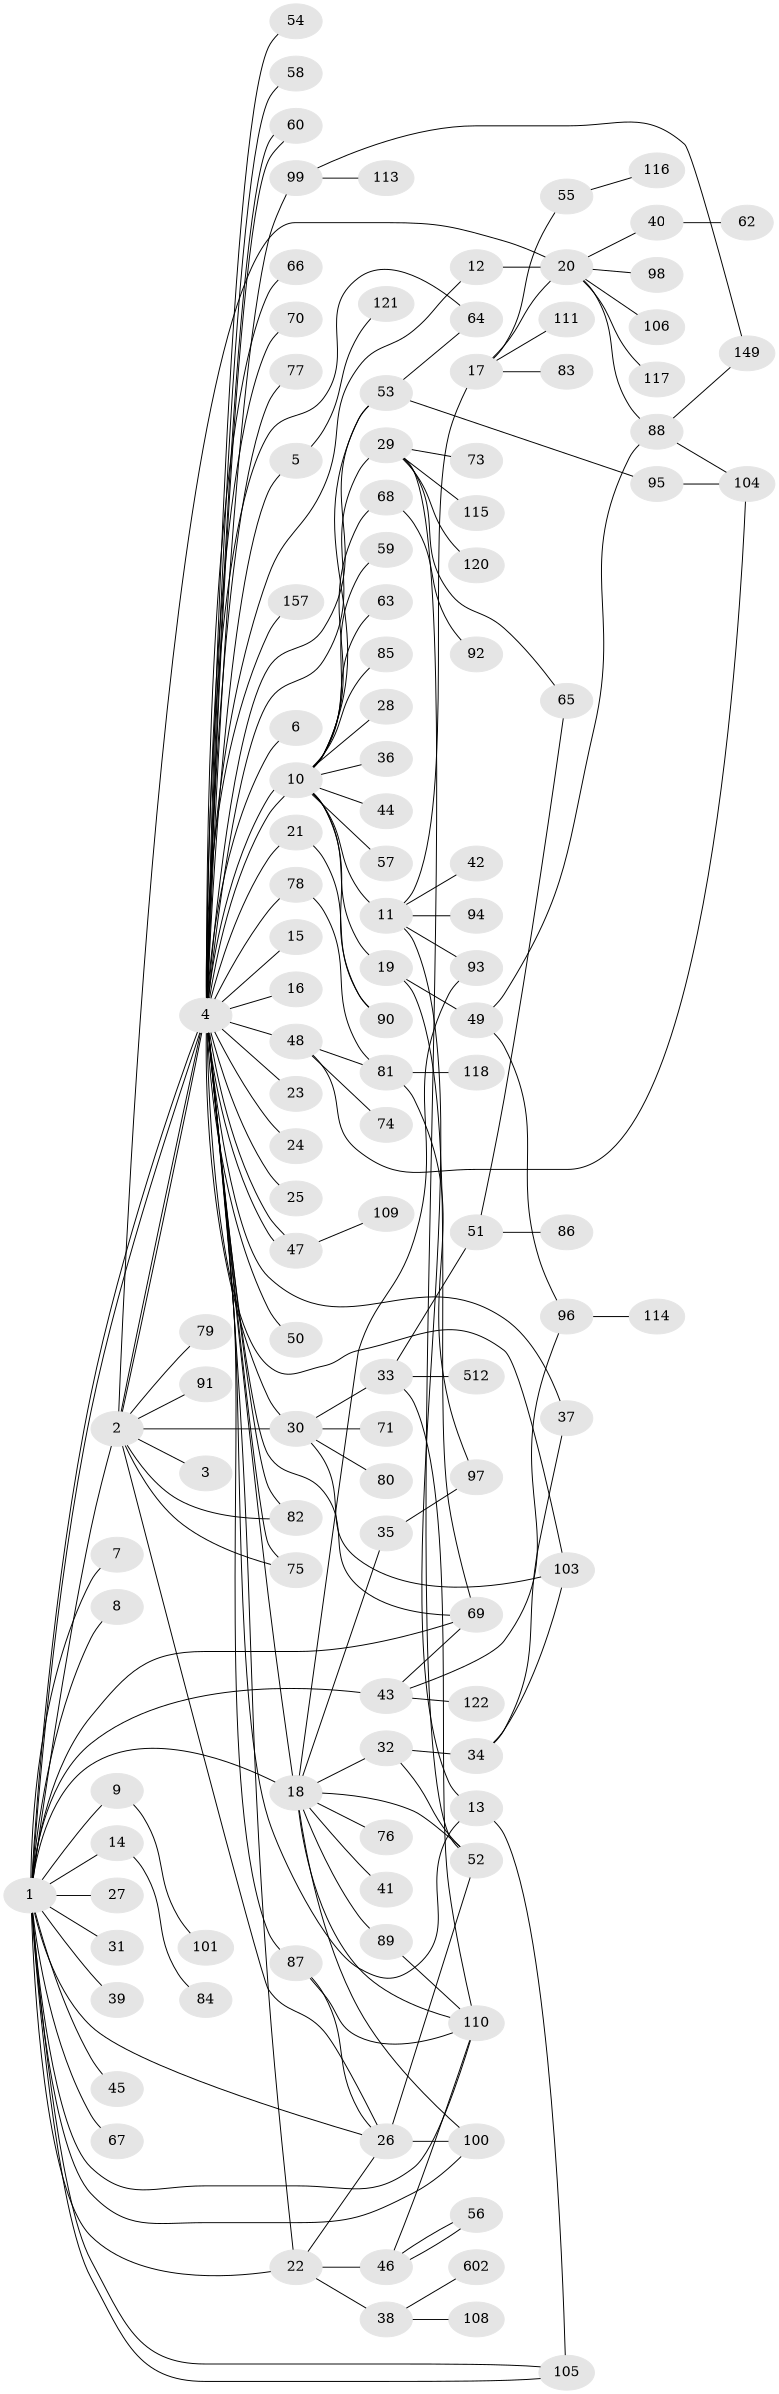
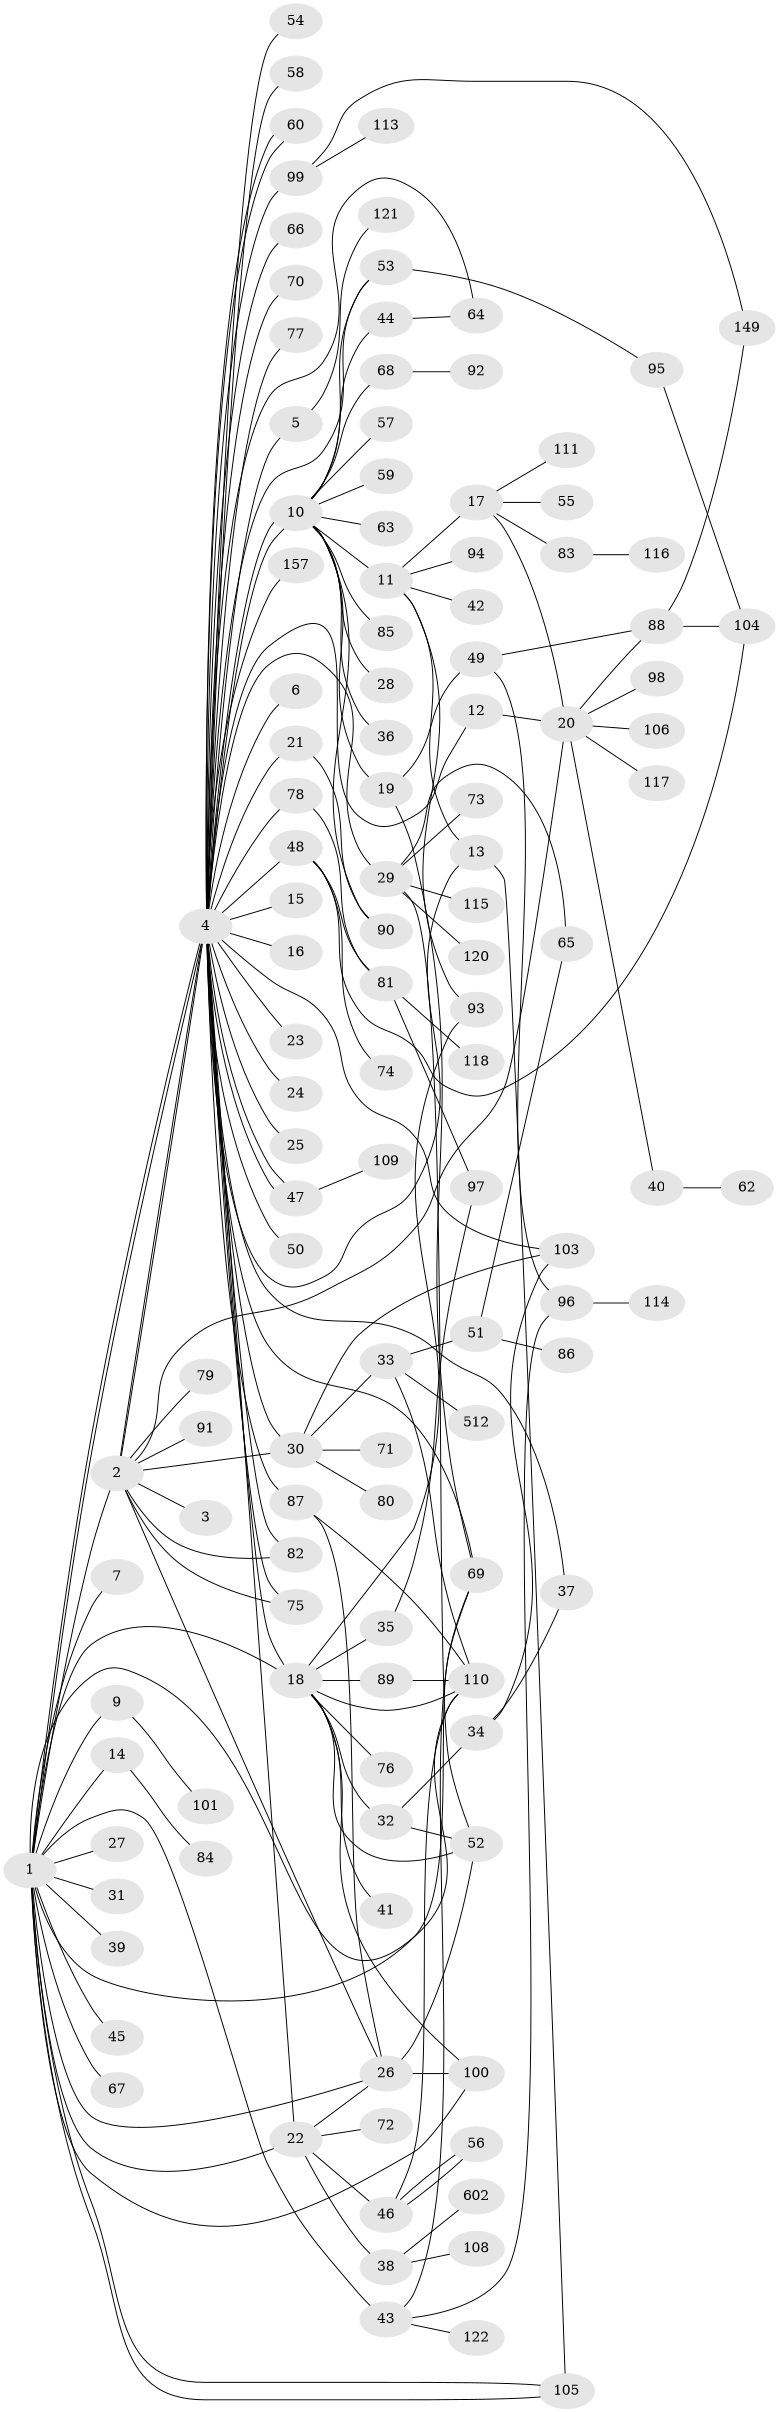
  graph {
    rankdir=LR
    node [color=gray90 style=filled]
    1
    2
    4
    7
-   8
    9
    14
    18
    22
    26
    27
    31
    39
    43
    45
    67
    69
    100
    105
    110
    3
    20
    30
    75
    79
    82
    91
    5
    6
    10
    12
    13
    15
    16
    21
    23
    24
    25
    29
    37
    47
    48
    50
    54
    58
    60
    64
    66
    70
    77
    78
    87
    99
    103
    n55 [label=157]
    53
    101
    84
    76
    93
    32
    35
    41
    52
    89
    38
    46
+   72
    96
    122
    40
    88
    98
    106
    117
    33
    71
    80
    121
    19
    11
    28
    36
    44
    57
    59
    63
    68
    85
    90
    49
    65
    73
    115
    120
    109
    74
    81
    104
    n100 [label=149]
    113
    17
    42
    94
    95
    92
    55
    83
    111
    116
    34
    97
    62
    n114 [label=602]
    108
    56
    51
    n118 [label=512]
    86
    114
    118
    1 -- 2
    1 -- 4
    1 -- 4
    1 -- 7
-   1 -- 8
    1 -- 9
    1 -- 14
    1 -- 18
    1 -- 22
    1 -- 26
    1 -- 27
    1 -- 31
    1 -- 39
    1 -- 43
    1 -- 45
    1 -- 67
    1 -- 69
    1 -- 100
    1 -- 105
    1 -- 105
    1 -- 110
    2 -- 4
    2 -- 4
    2 -- 26
    2 -- 3
    2 -- 20
    2 -- 30
    2 -- 75
    2 -- 79
    2 -- 82
    2 -- 91
    4 -- 18
    4 -- 22
    4 -- 69
    4 -- 30
    4 -- 75
    4 -- 82
    4 -- 5
    4 -- 6
    4 -- 10
    4 -- 10
    4 -- 12
    4 -- 13
    4 -- 15
    4 -- 16
    4 -- 21
    4 -- 23
    4 -- 24
    4 -- 25
    4 -- 29
    4 -- 37
    4 -- 47
    4 -- 47
    4 -- 48
    4 -- 50
    4 -- 54
    4 -- 58
    4 -- 60
    4 -- 60
    4 -- 64
    4 -- 66
    4 -- 70
    4 -- 77
    4 -- 78
    4 -- 87
    4 -- 99
    4 -- 103
    4 -- n55
    4 -- 53
    9 -- 101
    14 -- 84
    18 -- 100
    18 -- 110
    18 -- 76
    18 -- 93
    18 -- 32
    18 -- 35
    18 -- 41
    18 -- 52
    18 -- 89
    22 -- 26
    22 -- 38
    22 -- 46
+   22 -- 72
    26 -- 100
    26 -- 52
    43 -- 69
    43 -- 96
    43 -- 122
    20 -- 40
    20 -- 88
    20 -- 98
    20 -- 106
    20 -- 117
    30 -- 103
    30 -- 33
    30 -- 71
    30 -- 80
    5 -- 121
    10 -- 53
    10 -- 19
    10 -- 11
    10 -- 28
    10 -- 36
    10 -- 44
    10 -- 57
    10 -- 59
    10 -- 63
    10 -- 68
    10 -- 85
    10 -- 90
    12 -- 20
    13 -- 105
    21 -- 90
    29 -- 52
    29 -- 65
    29 -- 73
    29 -- 115
    29 -- 120
    47 -- 109
    48 -- 74
    48 -- 81
    48 -- 104
    78 -- 81
    87 -- 26
    87 -- 110
    99 -- n100
    99 -- 113
    53 -- 95
    32 -- 52
    32 -- 34
    35 -- 97
    89 -- 110
    38 -- n114
    38 -- 108
    46 -- 110
    46 -- 56
    46 -- 56
    96 -- 114
    40 -- 62
    88 -- 104
    88 -- n100
    33 -- 110
    33 -- 51
    33 -- n118
    19 -- 69
    19 -- 49
    11 -- 13
    11 -- 93
    11 -- 17
    11 -- 42
    11 -- 94
-   53 -- 64
+   44 -- 64
    68 -- 92
    49 -- 96
    49 -- 88
    81 -- 97
    81 -- 118
    17 -- 20
    17 -- 55
    17 -- 83
    17 -- 111
    95 -- 104
-   55 -- 116
+   83 -- 116
    34 -- 37
    34 -- 103
    51 -- 65
    51 -- 86
  }
